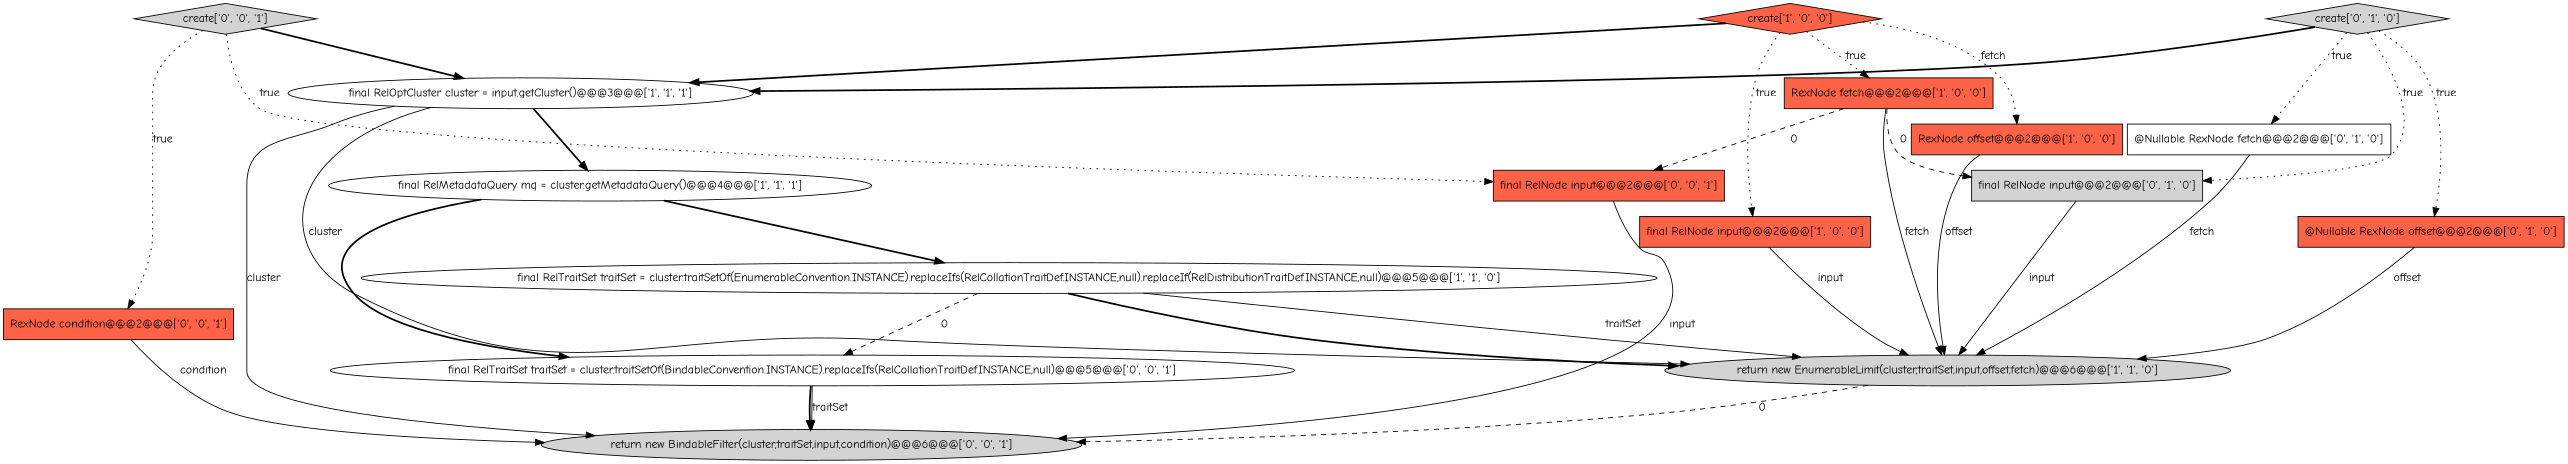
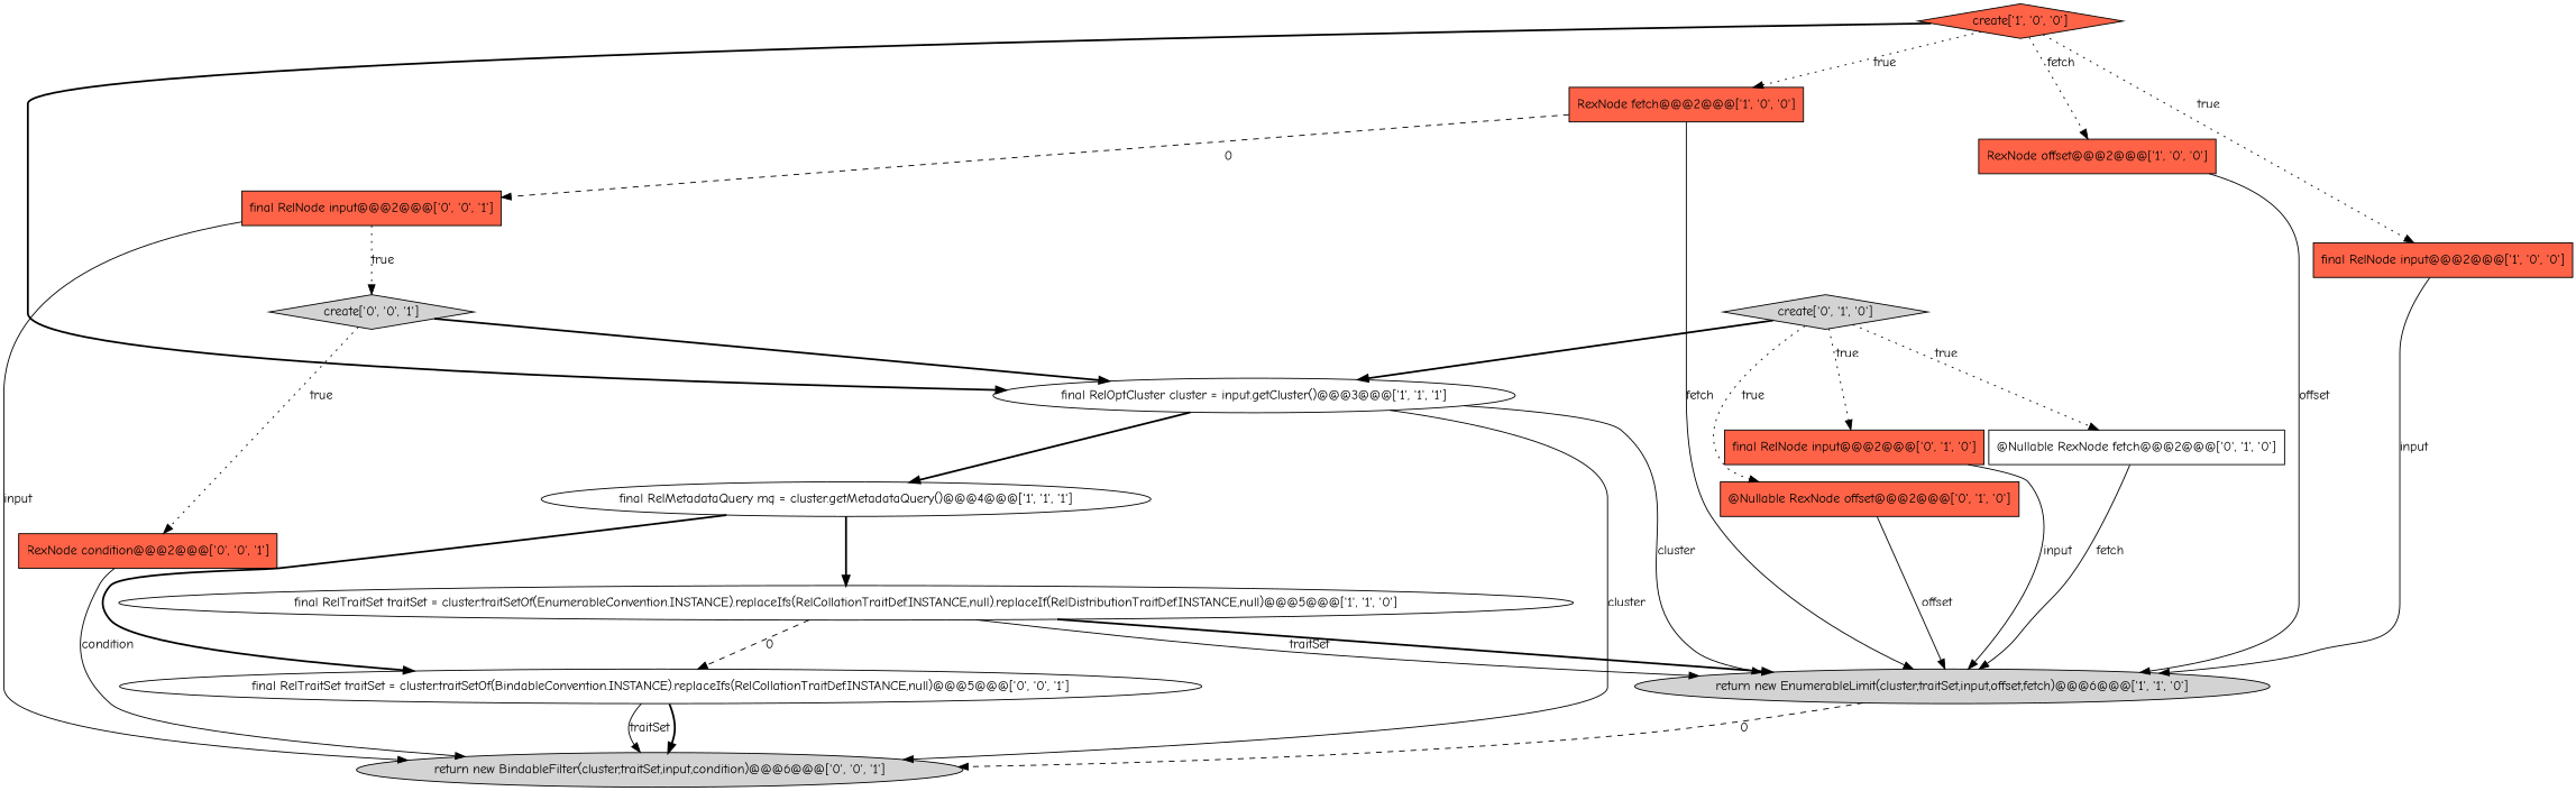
  digraph {
    fontname="Comic Neue"
    node [fillcolor=tomato fontname="Comic Neue" shape=box style=filled]
    edge [fontname="Comic Neue" style=solid]
    n1 [label="RexNode fetch@@@2@@@['1', '0', '0']"]
    n2 [label="final RelNode input@@@2@@@['0', '0', '1']"]
-   n3 [fillcolor=lightgray label="final RelNode input@@@2@@@['0', '1', '0']"]
+   n3 [label="final RelNode input@@@2@@@['0', '1', '0']"]
    n4 [fillcolor=lightgray label="return new EnumerableLimit(cluster,traitSet,input,offset,fetch)@@@6@@@['1', '1', '0']" shape=ellipse]
    n5 [fillcolor=lightgray label="return new BindableFilter(cluster,traitSet,input,condition)@@@6@@@['0', '0', '1']" shape=ellipse]
    n6 [label="RexNode condition@@@2@@@['0', '0', '1']"]
    n7 [fillcolor=white label="final RelTraitSet traitSet = cluster.traitSetOf(BindableConvention.INSTANCE).replaceIfs(RelCollationTraitDef.INSTANCE,null)@@@5@@@['0', '0', '1']" shape=ellipse]
    n8 [fillcolor=white label="final RelMetadataQuery mq = cluster.getMetadataQuery()@@@4@@@['1', '1', '1']" shape=ellipse]
    n9 [fillcolor=white label="final RelTraitSet traitSet = cluster.traitSetOf(EnumerableConvention.INSTANCE).replaceIfs(RelCollationTraitDef.INSTANCE,null).replaceIf(RelDistributionTraitDef.INSTANCE,null)@@@5@@@['1', '1', '0']" shape=ellipse]
    n10 [label="RexNode offset@@@2@@@['1', '0', '0']"]
    n11 [label="create['1', '0', '0']" shape=diamond]
    n12 [fillcolor=white label="final RelOptCluster cluster = input.getCluster()@@@3@@@['1', '1', '1']" shape=ellipse]
    n13 [label="final RelNode input@@@2@@@['1', '0', '0']"]
    n14 [fillcolor=lightgray label="create['0', '1', '0']" shape=diamond]
    n15 [fillcolor=white label="@Nullable RexNode fetch@@@2@@@['0', '1', '0']"]
    n16 [label="@Nullable RexNode offset@@@2@@@['0', '1', '0']"]
    n17 [fillcolor=lightgray label="create['0', '0', '1']" shape=diamond]
    n1 -> n2 [label=0 style=dashed]
-   n1 -> n3 [label=0 style=dashed]
    n1 -> n4 [label=fetch]
    n2 -> n5 [label=input]
    n3 -> n4 [label=input]
    n4 -> n5 [label=0 style=dashed]
    n6 -> n5 [label=condition]
    n7 -> n5 [style=bold]
    n7 -> n5 [label=traitSet]
    n8 -> n7 [style=bold]
    n8 -> n9 [style=bold]
    n9 -> n4 [style=bold]
    n9 -> n4 [label=traitSet]
    n9 -> n7 [label=0 style=dashed]
    n10 -> n4 [label=offset]
    n11 -> n1 [label=true style=dotted]
    n11 -> n10 [label=fetch style=dotted]
    n11 -> n12 [style=bold]
    n11 -> n13 [label=true style=dotted]
    n12 -> n4 [label=cluster]
    n12 -> n5 [label=cluster]
    n12 -> n8 [style=bold]
    n13 -> n4 [label=input]
    n14 -> n3 [label=true style=dotted]
    n14 -> n12 [style=bold]
    n14 -> n15 [label=true style=dotted]
    n14 -> n16 [label=true style=dotted]
    n15 -> n4 [label=fetch]
    n16 -> n4 [label=offset]
-   n17 -> n2 [label=true style=dotted]
+   n2 -> n17 [label=true style=dotted]
    n17 -> n6 [label=true style=dotted]
    n17 -> n12 [style=bold]
  }
